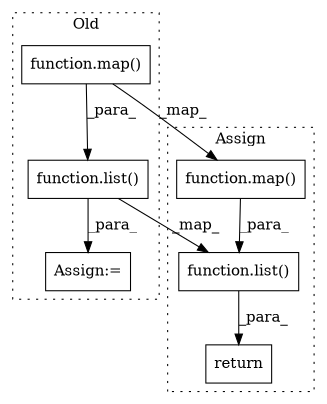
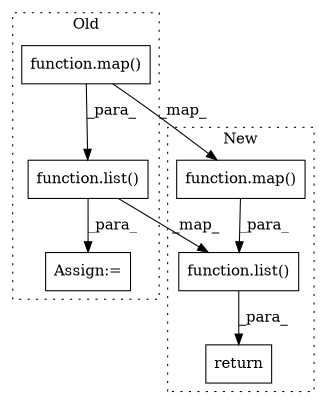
  digraph {
    node [a=75 l="4,1" shape=box]
    n1 [label="function.map()" s="4735,4832"]
    n2 [l="5,1" label="function.list()" s="4730,4833"]
    n3 [a=68 l=3 label="Assign:=" s=4727]
    n4 [label="function.map()" s="3678,3770"]
    n5 [l="5,1" label="function.list()" s="3673,3771"]
    n6 [a=93 l=7 label=return s=3666]
    subgraph cluster_1 {
      label=Old
      style=dotted
      n1
      n2
      n3
    }
    subgraph cluster_2 {
-     label=Assign
+     label=New
      style=dotted
      n4
      n5
      n6
    }
    n1 -> n2 [label=_para_]
    n1 -> n4 [label=_map_]
    n2 -> n3 [label=_para_]
    n2 -> n5 [label=_map_]
    n4 -> n5 [label=_para_]
    n5 -> n6 [label=_para_]
  }
